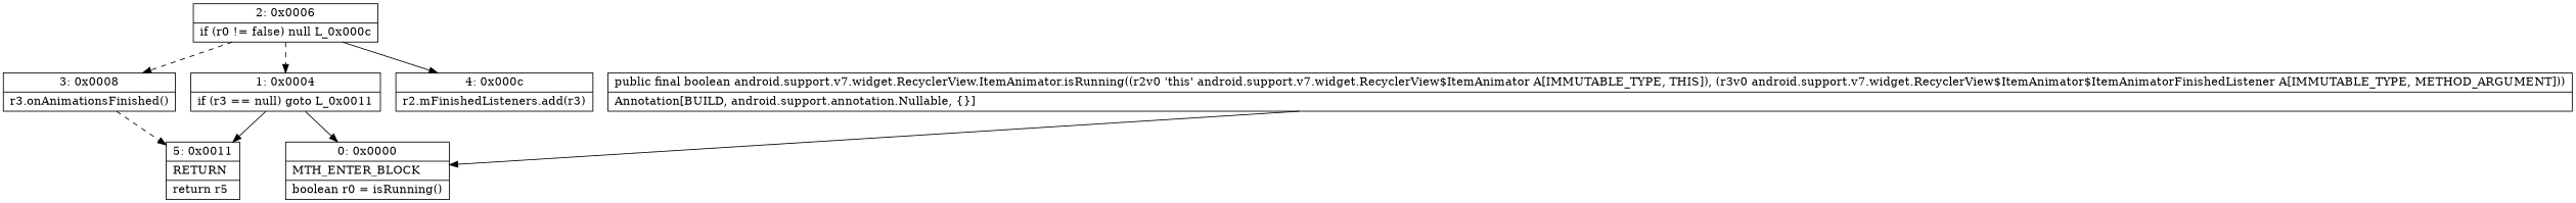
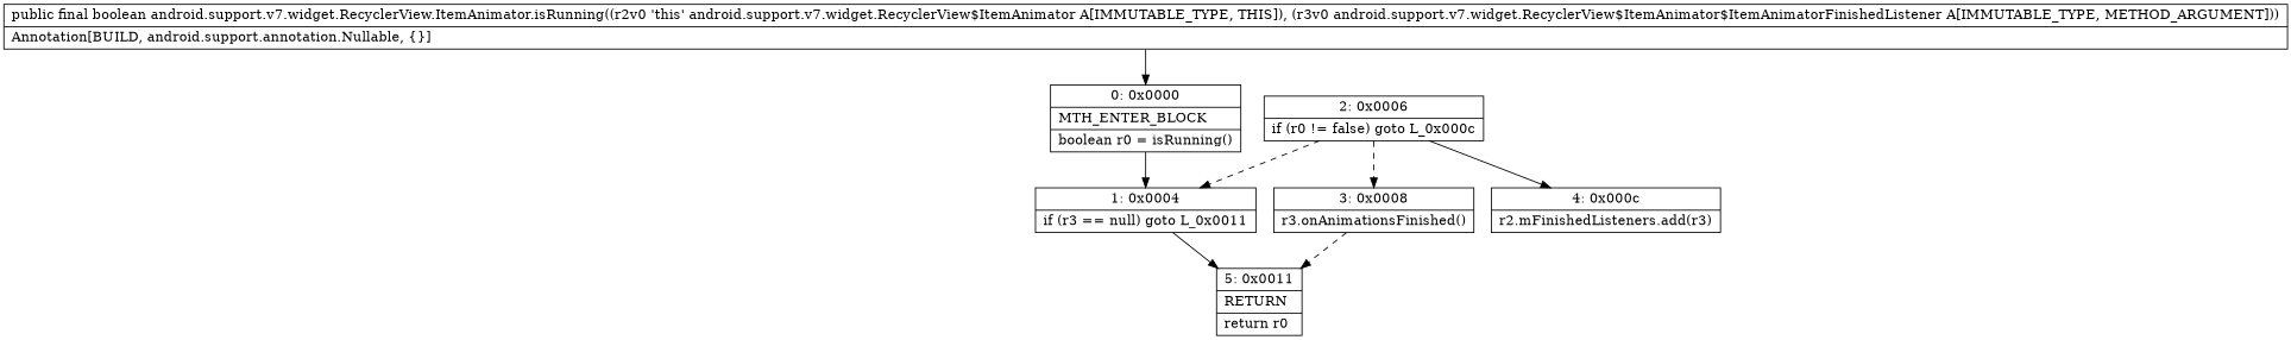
  digraph {
    node [shape=record]
    n1 [label="{0\:\ 0x0000|MTH_ENTER_BLOCK\l|boolean r0 = isRunning()\l}"]
    n2 [label="{1\:\ 0x0004|if (r3 == null) goto L_0x0011\l}"]
-   n3 [label="{5\:\ 0x0011|RETURN\l|return r5\l}"]
-   n4 [label="{2\:\ 0x0006|if (r0 != false) null L_0x000c\l}"]
+   n3 [label="{5\:\ 0x0011|RETURN\l|return r0\l}"]
+   n4 [label="{2\:\ 0x0006|if (r0 != false) goto L_0x000c\l}"]
    n5 [label="{3\:\ 0x0008|r3.onAnimationsFinished()\l}"]
    n6 [label="{4\:\ 0x000c|r2.mFinishedListeners.add(r3)\l}"]
    n7 [label="{public final boolean android.support.v7.widget.RecyclerView.ItemAnimator.isRunning((r2v0 'this' android.support.v7.widget.RecyclerView$ItemAnimator A[IMMUTABLE_TYPE, THIS]), (r3v0 android.support.v7.widget.RecyclerView$ItemAnimator$ItemAnimatorFinishedListener A[IMMUTABLE_TYPE, METHOD_ARGUMENT]))  | Annotation[BUILD, android.support.annotation.Nullable, \{\}]\l}"]
-   n2 -> n1
+   n1 -> n2
    n2 -> n3
    n4 -> n2 [style=dashed]
    n4 -> n5 [style=dashed]
    n4 -> n6
    n5 -> n3 [style=dashed]
    n7 -> n1
  }
